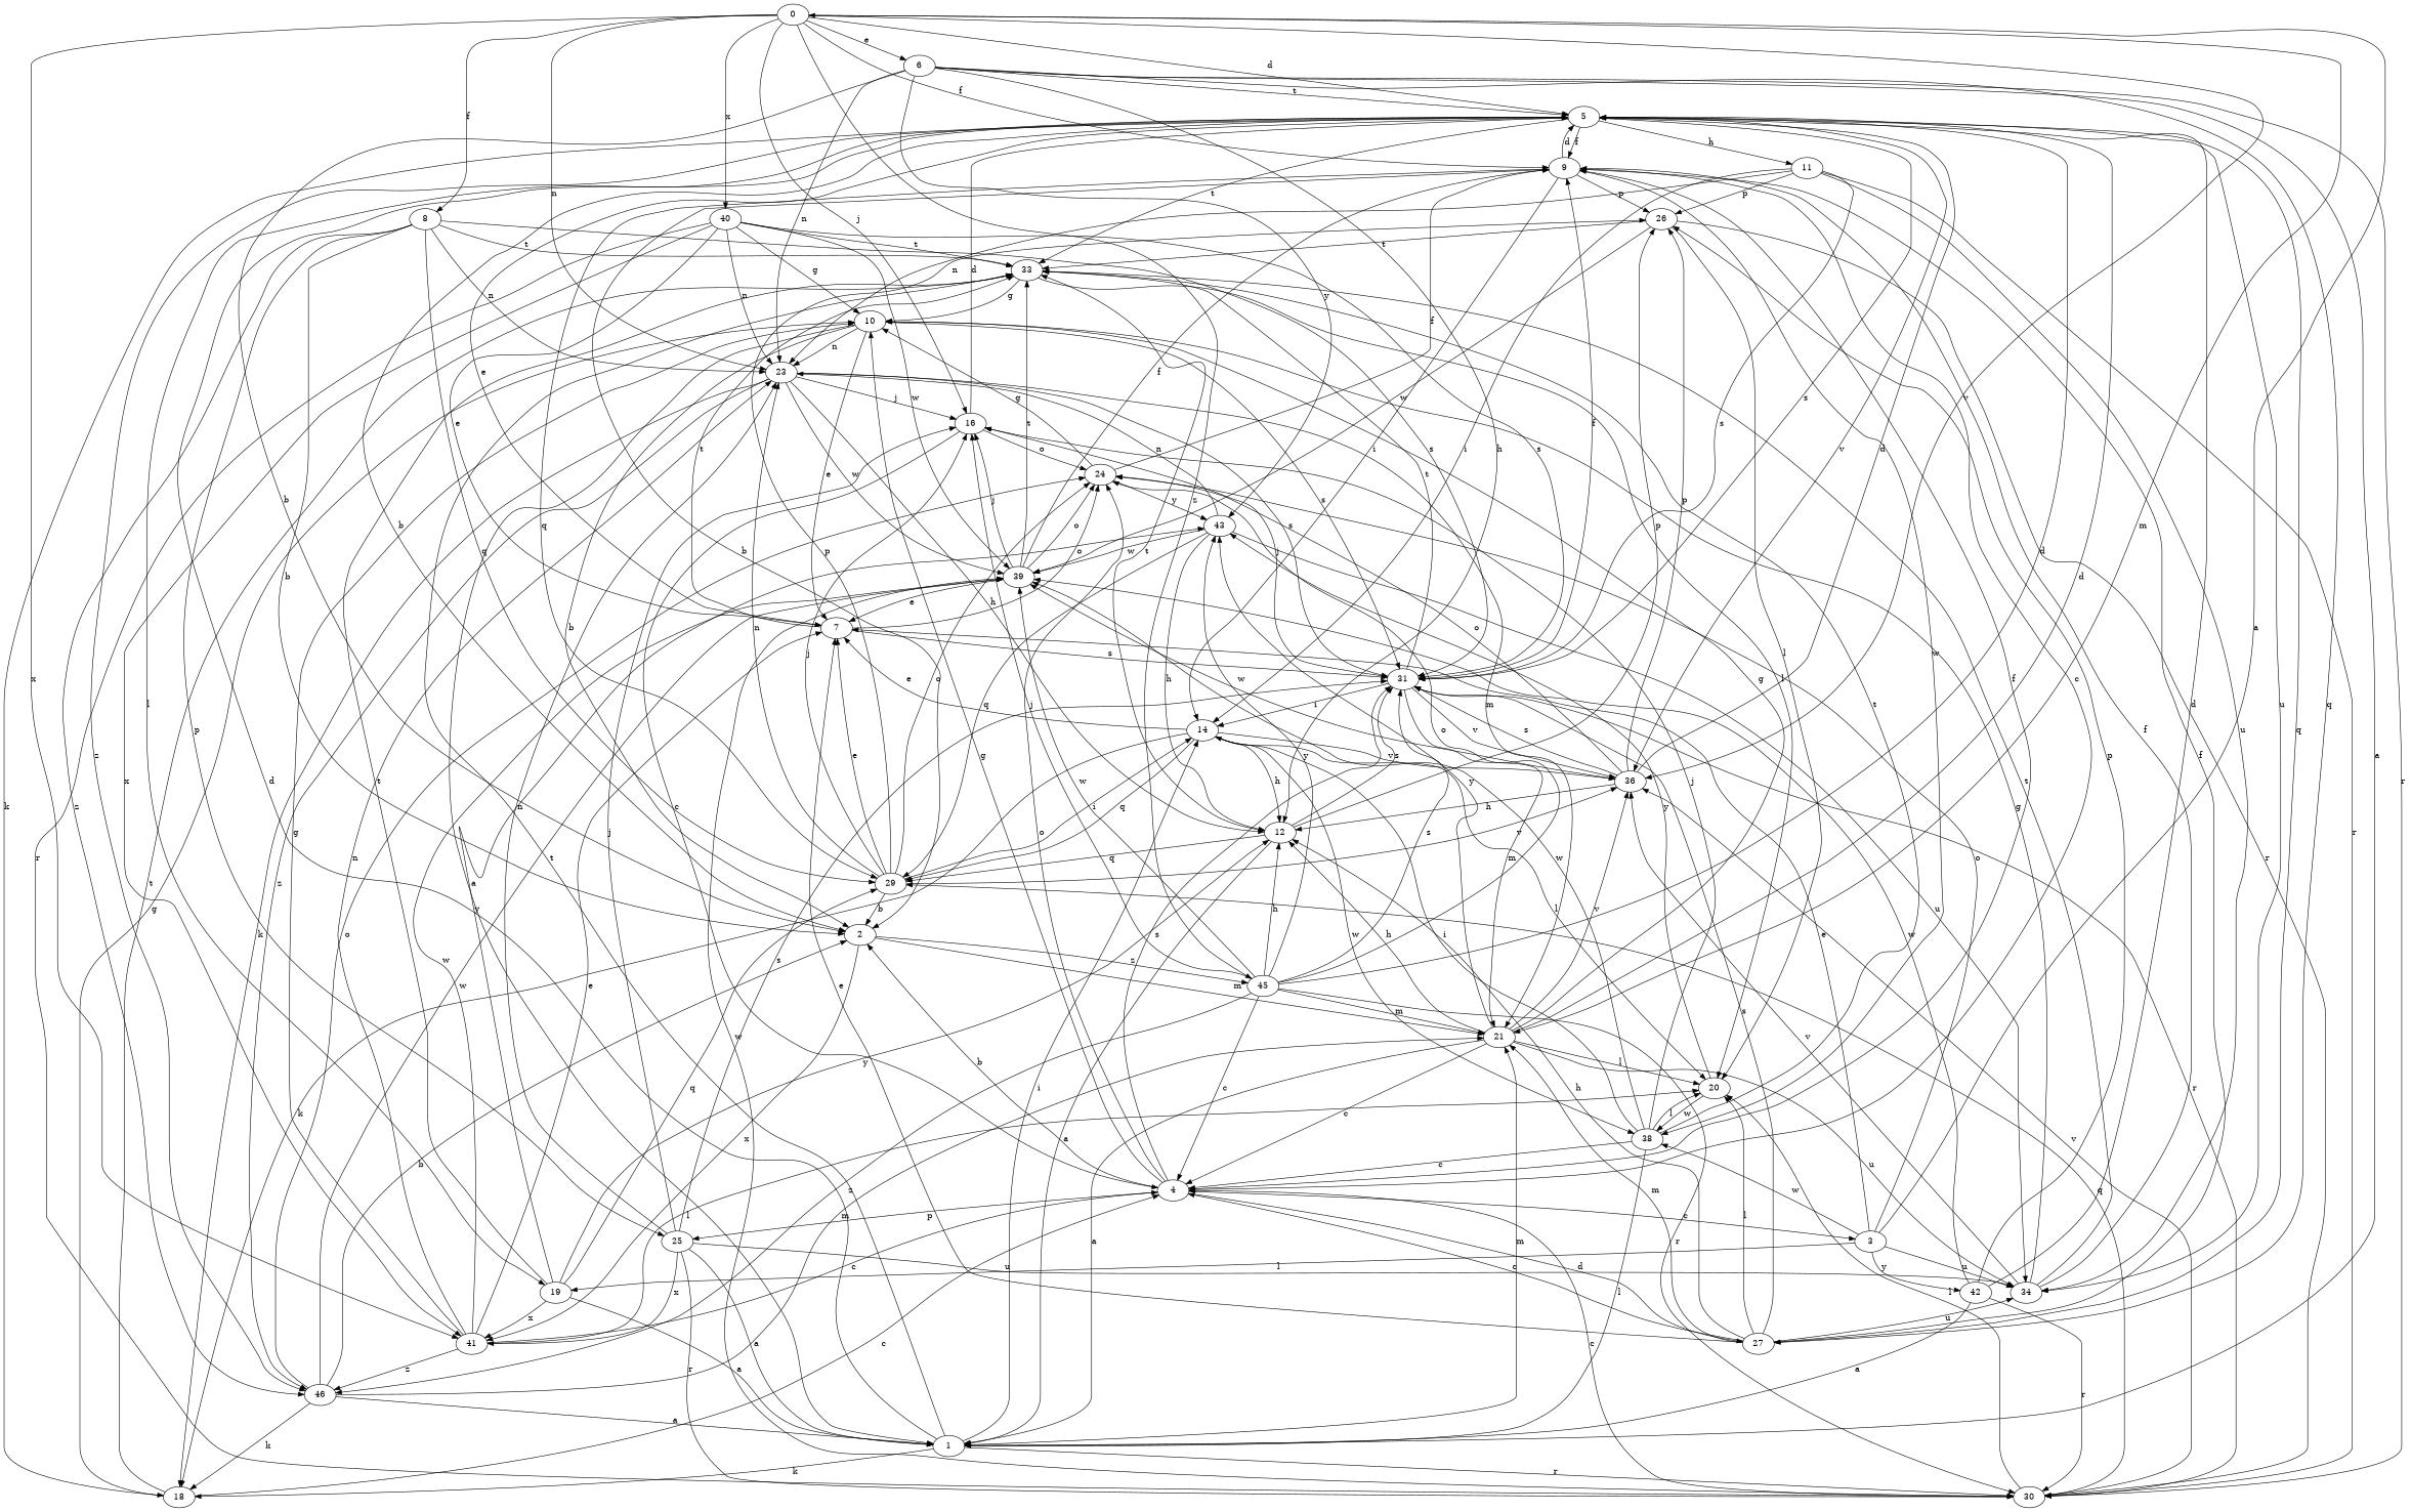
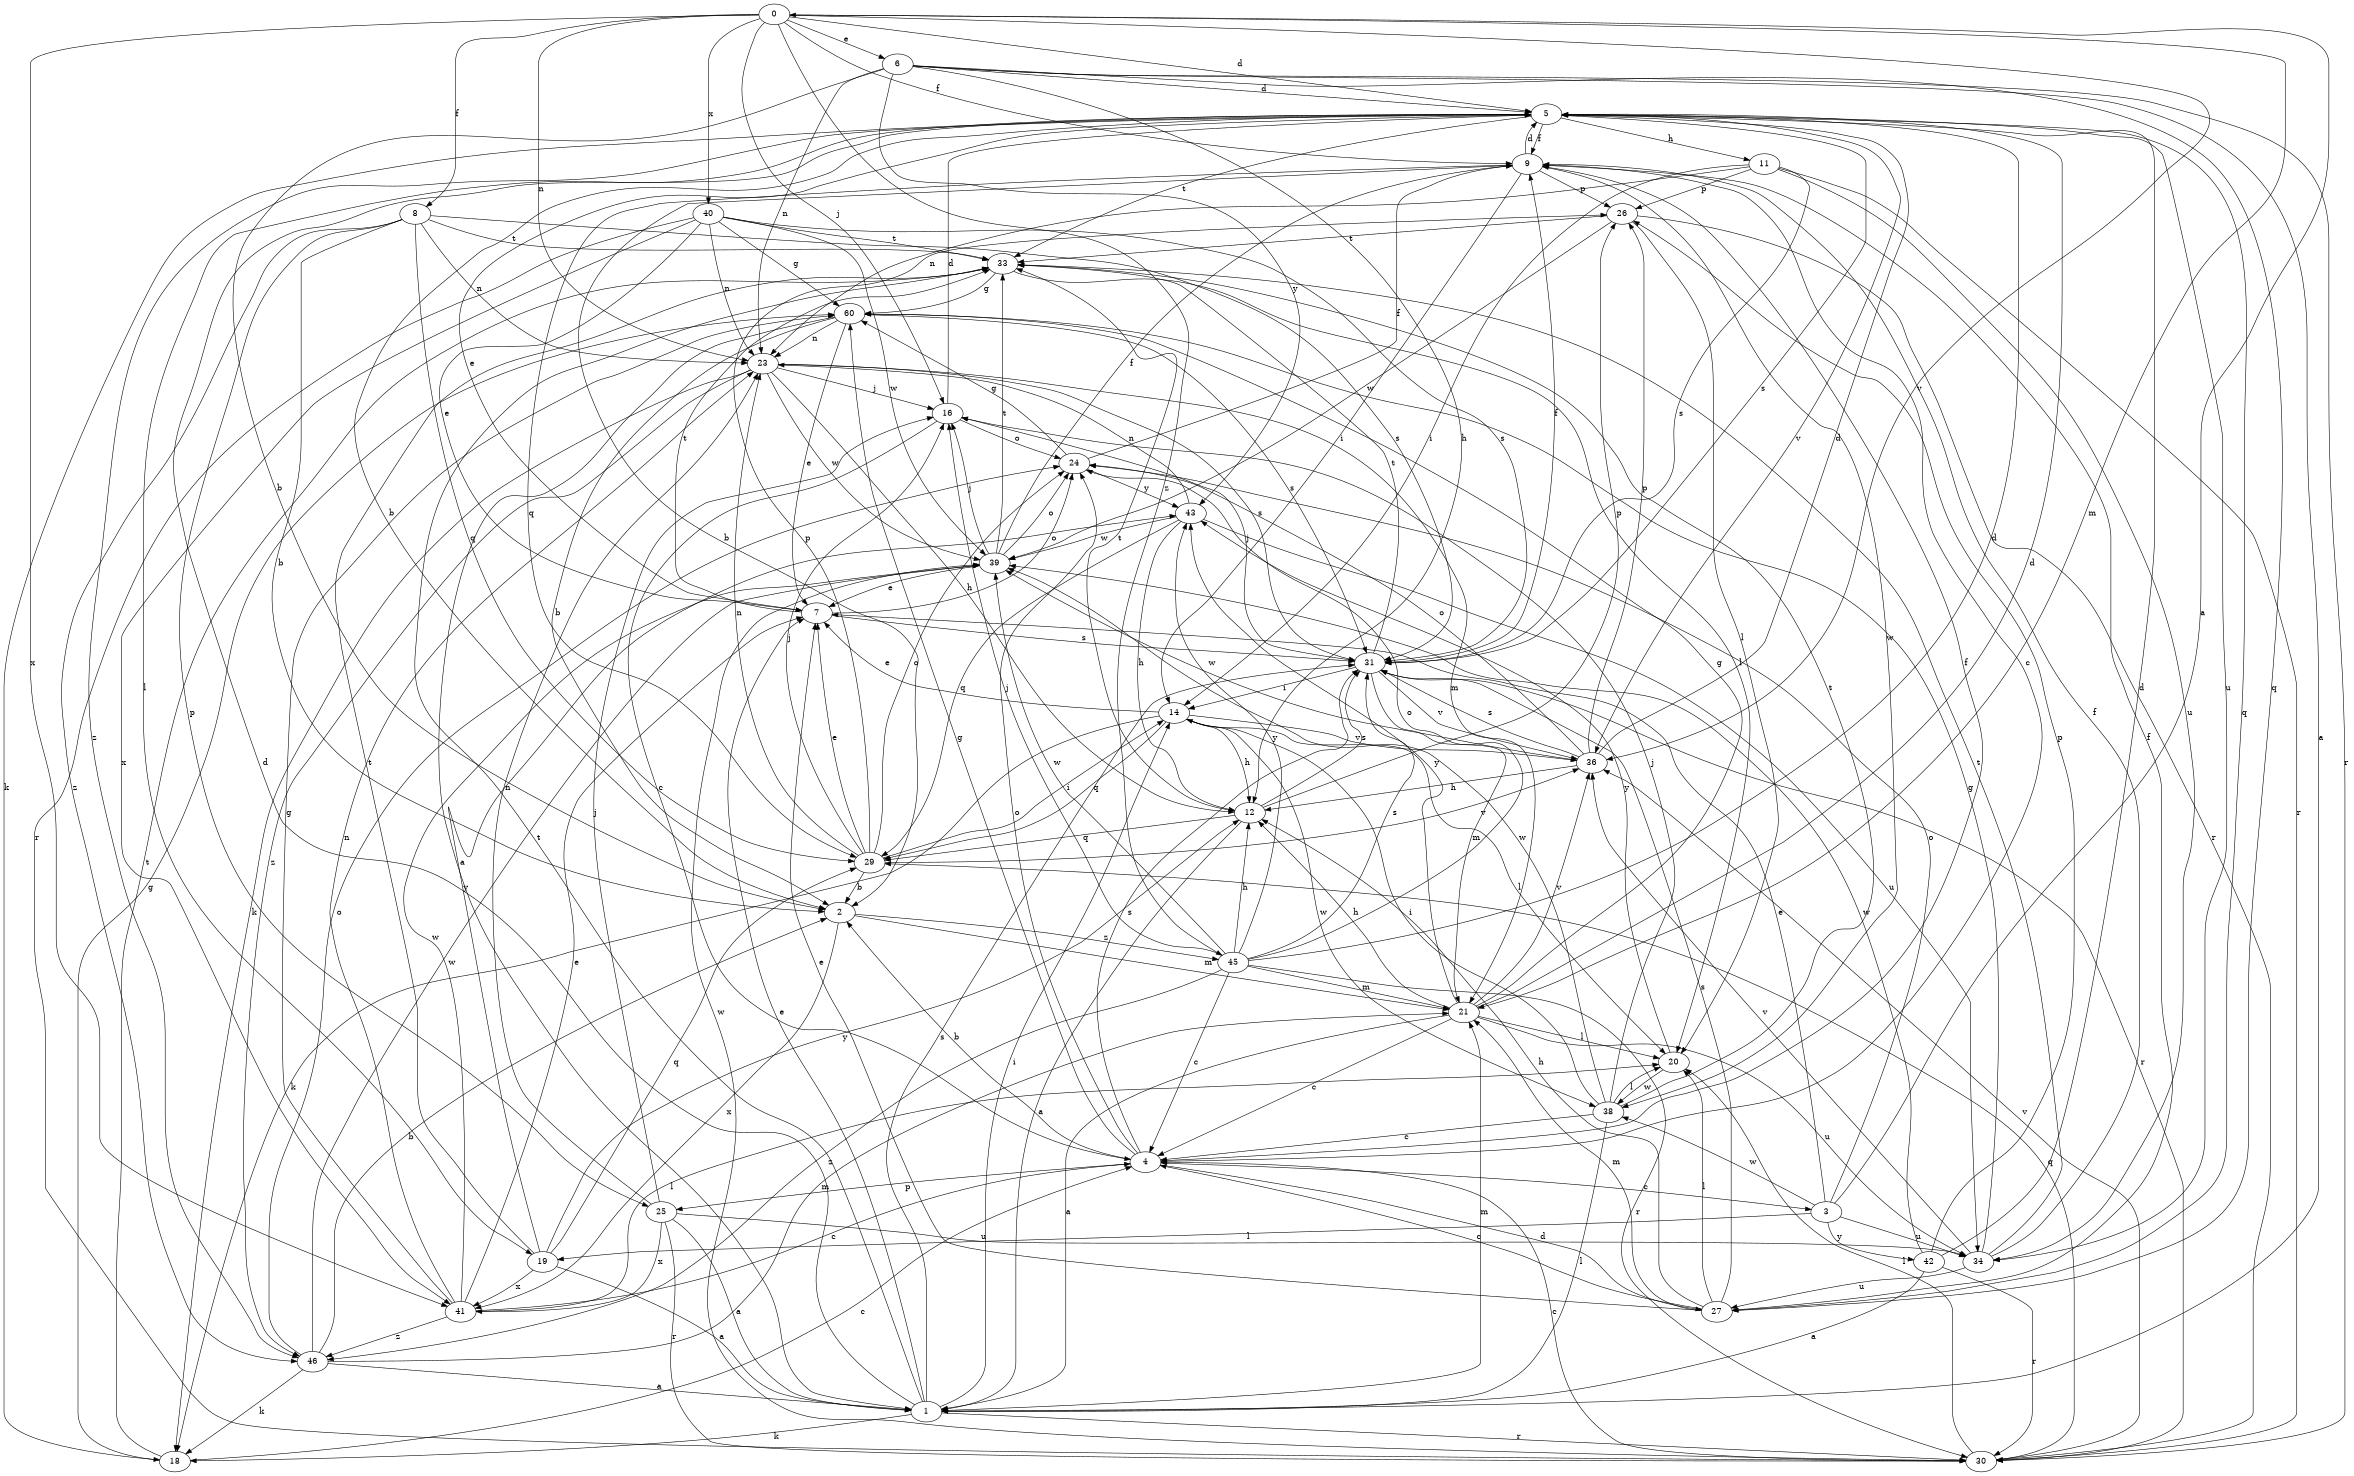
  strict digraph {
    0
    5
    6
    8
    9
    16
    21
    23
    36
    40
    41
    45
    7
    18
    33
    2
    19
    34
    27
    31
    11
    46
    30
    1
    12
    43
    25
    n28 [label=29]
    14
    38
    4
    26
    24
-   10
+   10 [label=60]
    20
    39
    3
    42
    0 -> 5 [label=d]
    0 -> 6 [label=e]
    0 -> 8 [label=f]
    0 -> 9 [label=f]
    0 -> 16 [label=j]
    0 -> 21 [label=m]
    0 -> 23 [label=n]
    0 -> 36 [label=v]
    0 -> 40 [label=x]
    0 -> 41 [label=x]
    0 -> 45 [label=z]
    5 -> 9 [label=f]
    5 -> 36 [label=v]
    5 -> 7 [label=e]
    5 -> 18 [label=k]
    5 -> 33 [label=t]
    5 -> 2 [label=b]
    5 -> 19 [label=l]
    5 -> 34 [label=u]
    5 -> 27 [label=q]
    5 -> 31 [label=s]
    5 -> 11 [label=h]
    5 -> 46 [label=z]
-   6 -> 5 [label=t]
+   6 -> 5 [label=d]
    6 -> 23 [label=n]
    6 -> 2 [label=b]
    6 -> 27 [label=q]
    6 -> 30 [label=r]
    6 -> 1 [label=a]
    6 -> 12 [label=h]
    6 -> 43 [label=y]
    8 -> 23 [label=n]
    8 -> 33 [label=t]
    8 -> 2 [label=b]
    8 -> 31 [label=s]
    8 -> 46 [label=z]
    8 -> 25 [label=p]
    8 -> n28 [label=q]
    9 -> 5 [label=d]
    9 -> 2 [label=b]
    9 -> n28 [label=q]
    9 -> 14 [label=i]
    9 -> 38 [label=w]
    9 -> 4 [label=c]
    9 -> 26 [label=p]
    16 -> 5 [label=d]
    16 -> 4 [label=c]
    16 -> 24 [label=o]
    21 -> 5 [label=d]
    21 -> 36 [label=v]
    21 -> 34 [label=u]
    21 -> 1 [label=a]
    21 -> 12 [label=h]
    21 -> 43 [label=y]
    21 -> 4 [label=c]
    21 -> 10 [label=g]
    21 -> 20 [label=l]
    23 -> 16 [label=j]
    23 -> 21 [label=m]
    23 -> 18 [label=k]
    23 -> 31 [label=s]
    23 -> 46 [label=z]
    23 -> 12 [label=h]
    23 -> 39 [label=w]
    36 -> 5 [label=d]
    36 -> 31 [label=s]
    36 -> 12 [label=h]
    36 -> 26 [label=p]
    36 -> 24 [label=o]
    36 -> 39 [label=w]
    40 -> 23 [label=n]
    40 -> 41 [label=x]
    40 -> 7 [label=e]
    40 -> 33 [label=t]
    40 -> 31 [label=s]
    40 -> 30 [label=r]
    40 -> 10 [label=g]
    40 -> 39 [label=w]
    41 -> 23 [label=n]
    41 -> 7 [label=e]
    41 -> 46 [label=z]
    41 -> 4 [label=c]
    41 -> 10 [label=g]
    41 -> 20 [label=l]
    41 -> 39 [label=w]
    45 -> 5 [label=d]
    45 -> 16 [label=j]
    45 -> 21 [label=m]
    45 -> 31 [label=s]
    45 -> 46 [label=z]
    45 -> 30 [label=r]
    45 -> 12 [label=h]
    45 -> 43 [label=y]
    45 -> 4 [label=c]
    45 -> 24 [label=o]
    45 -> 39 [label=w]
    7 -> 33 [label=t]
    7 -> 31 [label=s]
    7 -> 24 [label=o]
    18 -> 33 [label=t]
    18 -> 4 [label=c]
    18 -> 10 [label=g]
    33 -> 10 [label=g]
    33 -> 20 [label=l]
    2 -> 21 [label=m]
    2 -> 41 [label=x]
    2 -> 45 [label=z]
    19 -> 41 [label=x]
    19 -> 33 [label=t]
    19 -> 1 [label=a]
    19 -> 12 [label=y]
    19 -> 43 [label=y]
    19 -> n28 [label=q]
    34 -> 9 [label=f]
    34 -> 36 [label=v]
    34 -> 33 [label=t]
    34 -> 10 [label=g]
    27 -> 9 [label=f]
    27 -> 21 [label=m]
    27 -> 7 [label=e]
-   27 -> 34 [label=u]
+   34 -> 27 [label=u]
    27 -> 31 [label=s]
    27 -> 12 [label=h]
    27 -> 4 [label=c]
    27 -> 20 [label=l]
    31 -> 9 [label=f]
    31 -> 16 [label=j]
    31 -> 21 [label=m]
    31 -> 36 [label=v]
    31 -> 33 [label=t]
    31 -> 30 [label=r]
    31 -> 14 [label=i]
    11 -> 23 [label=n]
    11 -> 34 [label=u]
    11 -> 31 [label=s]
    11 -> 30 [label=r]
    11 -> 14 [label=i]
    11 -> 26 [label=p]
    46 -> 21 [label=m]
    46 -> 18 [label=k]
    46 -> 2 [label=b]
    46 -> 1 [label=a]
    46 -> 24 [label=o]
    46 -> 39 [label=w]
    30 -> 36 [label=v]
    30 -> n28 [label=q]
    30 -> 4 [label=c]
    30 -> 20 [label=l]
    30 -> 39 [label=w]
    1 -> 5 [label=d]
    1 -> 21 [label=m]
+   1 -> 7 [label=e]
    1 -> 18 [label=k]
    1 -> 33 [label=t]
    1 -> 30 [label=r]
    1 -> 14 [label=i]
    12 -> 33 [label=t]
    12 -> 31 [label=s]
    12 -> 1 [label=a]
    12 -> n28 [label=q]
    12 -> 26 [label=p]
    43 -> 23 [label=n]
    43 -> 34 [label=u]
    43 -> 12 [label=h]
    43 -> n28 [label=q]
    43 -> 39 [label=w]
    25 -> 16 [label=j]
    25 -> 23 [label=n]
    25 -> 41 [label=x]
    25 -> 34 [label=u]
-   25 -> 31 [label=s]
+   1 -> 31 [label=s]
    25 -> 30 [label=r]
    25 -> 1 [label=a]
    n28 -> 16 [label=j]
    n28 -> 23 [label=n]
    n28 -> 36 [label=v]
    n28 -> 7 [label=e]
    n28 -> 2 [label=b]
    n28 -> 14 [label=i]
    n28 -> 26 [label=p]
    n28 -> 24 [label=o]
    14 -> 36 [label=v]
    14 -> 7 [label=e]
    14 -> 18 [label=k]
    14 -> 12 [label=h]
    14 -> n28 [label=q]
    14 -> 38 [label=w]
    14 -> 20 [label=l]
    38 -> 16 [label=j]
    38 -> 33 [label=t]
    38 -> 1 [label=l]
    38 -> 14 [label=i]
    38 -> 4 [label=c]
    38 -> 20 [label=l]
    38 -> 39 [label=w]
    4 -> 9 [label=f]
    4 -> 2 [label=b]
    4 -> 27 [label=d]
    4 -> 31 [label=s]
    4 -> 25 [label=p]
    4 -> 24 [label=o]
    4 -> 10 [label=g]
    4 -> 3 [label=c]
    26 -> 33 [label=t]
    26 -> 30 [label=r]
    26 -> 20 [label=l]
    26 -> 39 [label=w]
    24 -> 9 [label=f]
    24 -> 43 [label=y]
    24 -> 10 [label=g]
    10 -> 23 [label=n]
    10 -> 7 [label=e]
    10 -> 2 [label=b]
    10 -> 31 [label=s]
    10 -> 1 [label=a]
    20 -> 43 [label=y]
    20 -> 38 [label=w]
    39 -> 9 [label=f]
    39 -> 16 [label=j]
    39 -> 7 [label=e]
    39 -> 33 [label=t]
    39 -> 24 [label=o]
    3 -> 0 [label=a]
    3 -> 7 [label=e]
    3 -> 19 [label=l]
    3 -> 34 [label=u]
    3 -> 38 [label=w]
    3 -> 24 [label=o]
    3 -> 42 [label=y]
    42 -> 5 [label=d]
    42 -> 30 [label=r]
    42 -> 1 [label=a]
    42 -> 26 [label=p]
    42 -> 39 [label=w]
  }
